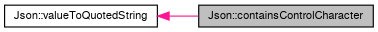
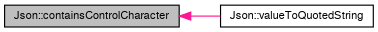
  digraph {
    rankdir=LR
    node [color=black fontname=FreeSans fontsize=10 shape=record style=filled]
    n1 [fillcolor=grey75 fontcolor=black height=0.2 label="Json::containsControlCharacter" width=0.4]
    n2 [fillcolor=white height=0.2 label="Json::valueToQuotedString" width=0.4]
-   n2 -> n1 [color=deeppink dir=back fontname=FreeSans fontsize=10 labelfontname=FreeSans labelfontsize=10 style=solid]
+   n1 -> n2 [color=deeppink dir=back fontname=FreeSans fontsize=10 labelfontname=FreeSans labelfontsize=10 style=solid]
  }
